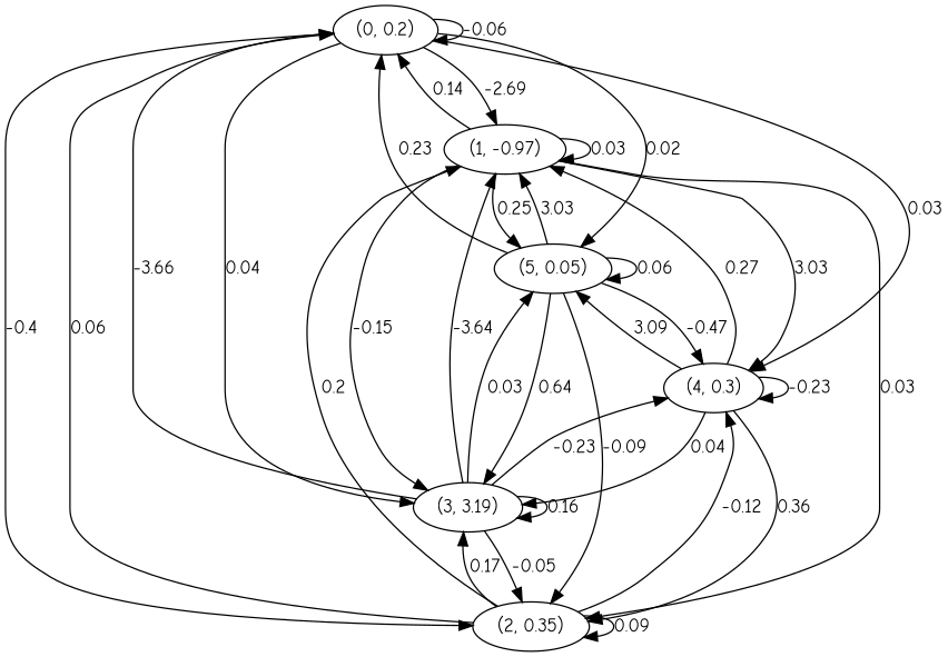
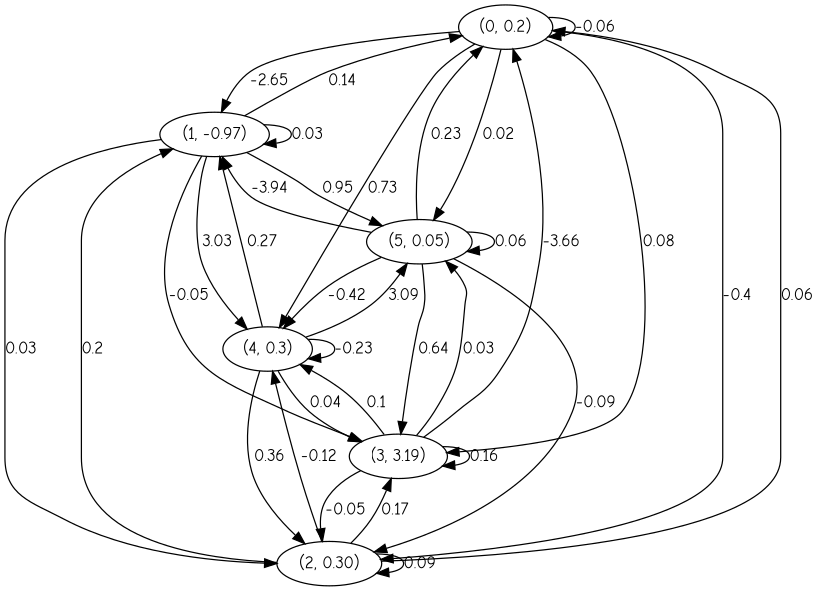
  digraph {
    fontname="Comic Neue"
    node [fontname="Comic Neue"]
    edge [fontname="Comic Neue"]
    n1 [label="(0, 0.2)"]
    n2 [label="(1, -0.97)"]
-   n3 [label="(2, 0.35)"]
+   n3 [label="(2, 0.30)"]
    n4 [label="(3, 3.19)"]
    n5 [label="(4, 0.3)"]
    n6 [label="(5, 0.05)"]
    n1 -> n1 [label=-0.06]
-   n1 -> n2 [label=-2.69]
+   n1 -> n2 [label=-2.65]
    n1 -> n3 [label=-0.4]
-   n1 -> n4 [label=0.04]
-   n1 -> n5 [label=0.03]
+   n1 -> n4 [label=0.08]
+   n1 -> n5 [label=0.73]
    n1 -> n6 [label=0.02]
    n2 -> n1 [label=0.14]
    n2 -> n2 [label=0.03]
    n2 -> n3 [label=0.03]
-   n2 -> n4 [label=-0.15]
+   n2 -> n4 [label=-0.05]
    n2 -> n5 [label=3.03]
-   n2 -> n6 [label=0.25]
+   n2 -> n6 [label=0.95]
    n3 -> n1 [label=0.06]
    n3 -> n2 [label=0.2]
    n3 -> n3 [label=0.09]
    n3 -> n4 [label=0.17]
    n3 -> n5 [label=-0.12]
    n4 -> n1 [label=-3.66]
-   n4 -> n2 [label=-3.64]
    n4 -> n3 [label=-0.05]
    n4 -> n4 [label=0.16]
-   n4 -> n5 [label=-0.23]
+   n4 -> n5 [label=0.1]
    n4 -> n6 [label=0.03]
    n5 -> n2 [label=0.27]
    n5 -> n3 [label=0.36]
    n5 -> n4 [label=0.04]
    n5 -> n5 [label=-0.23]
    n5 -> n6 [label=3.09]
    n6 -> n1 [label=0.23]
-   n6 -> n2 [label=3.03]
+   n6 -> n2 [label=-3.94]
    n6 -> n3 [label=-0.09]
    n6 -> n4 [label=0.64]
-   n6 -> n5 [label=-0.47]
+   n6 -> n5 [label=-0.42]
    n6 -> n6 [label=0.06]
  }
